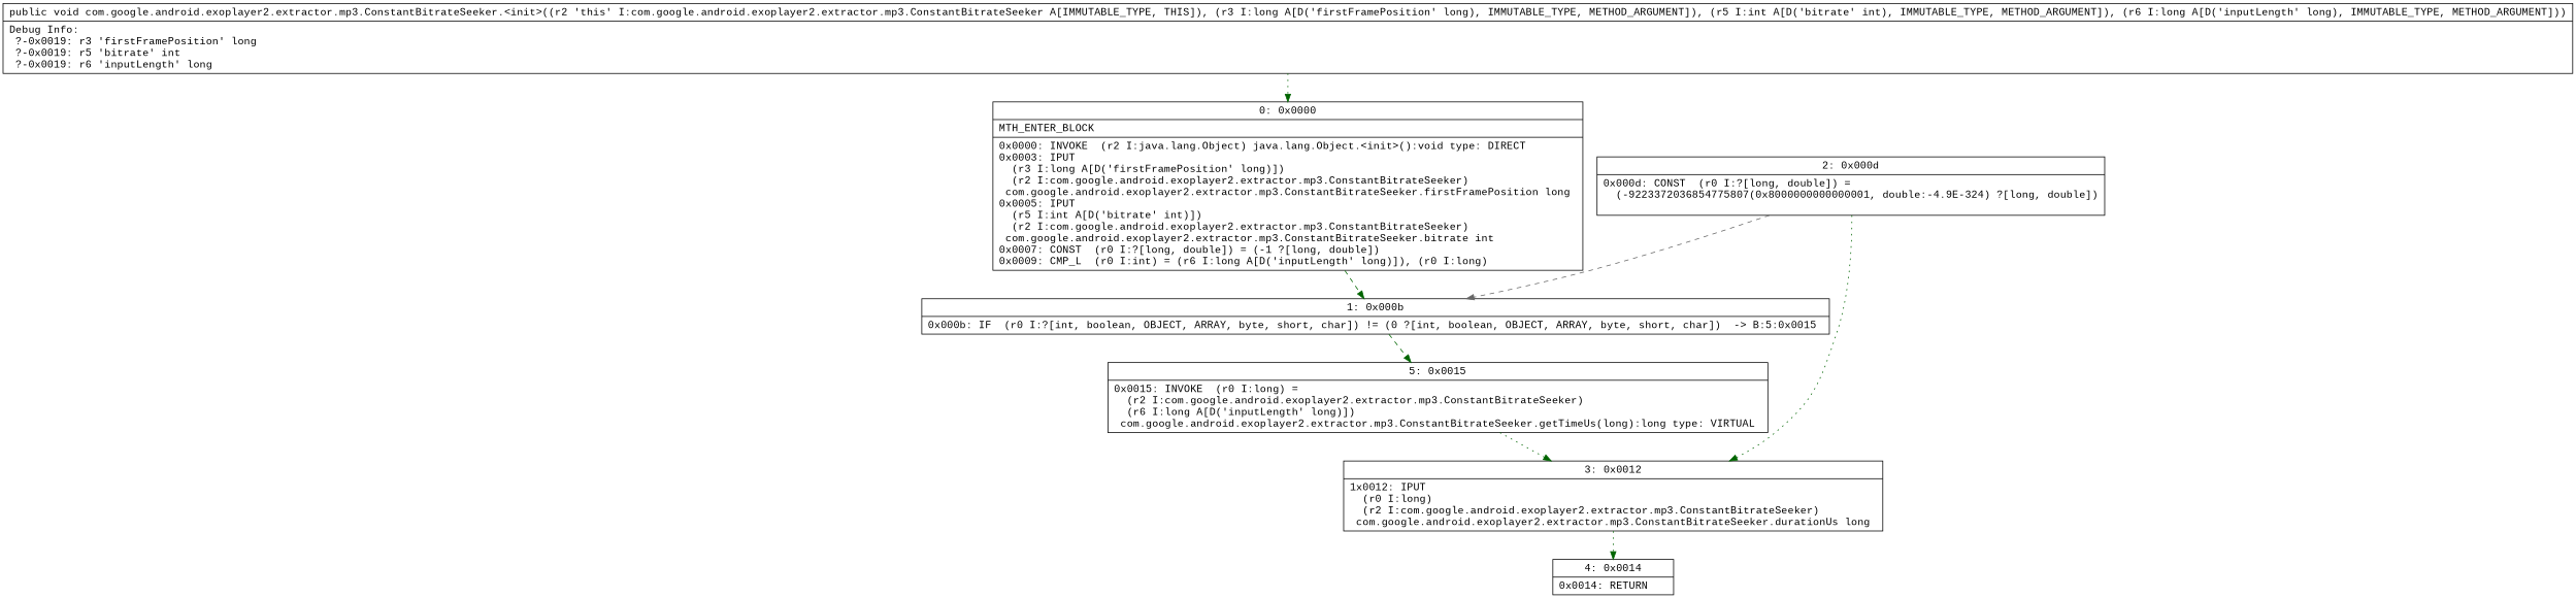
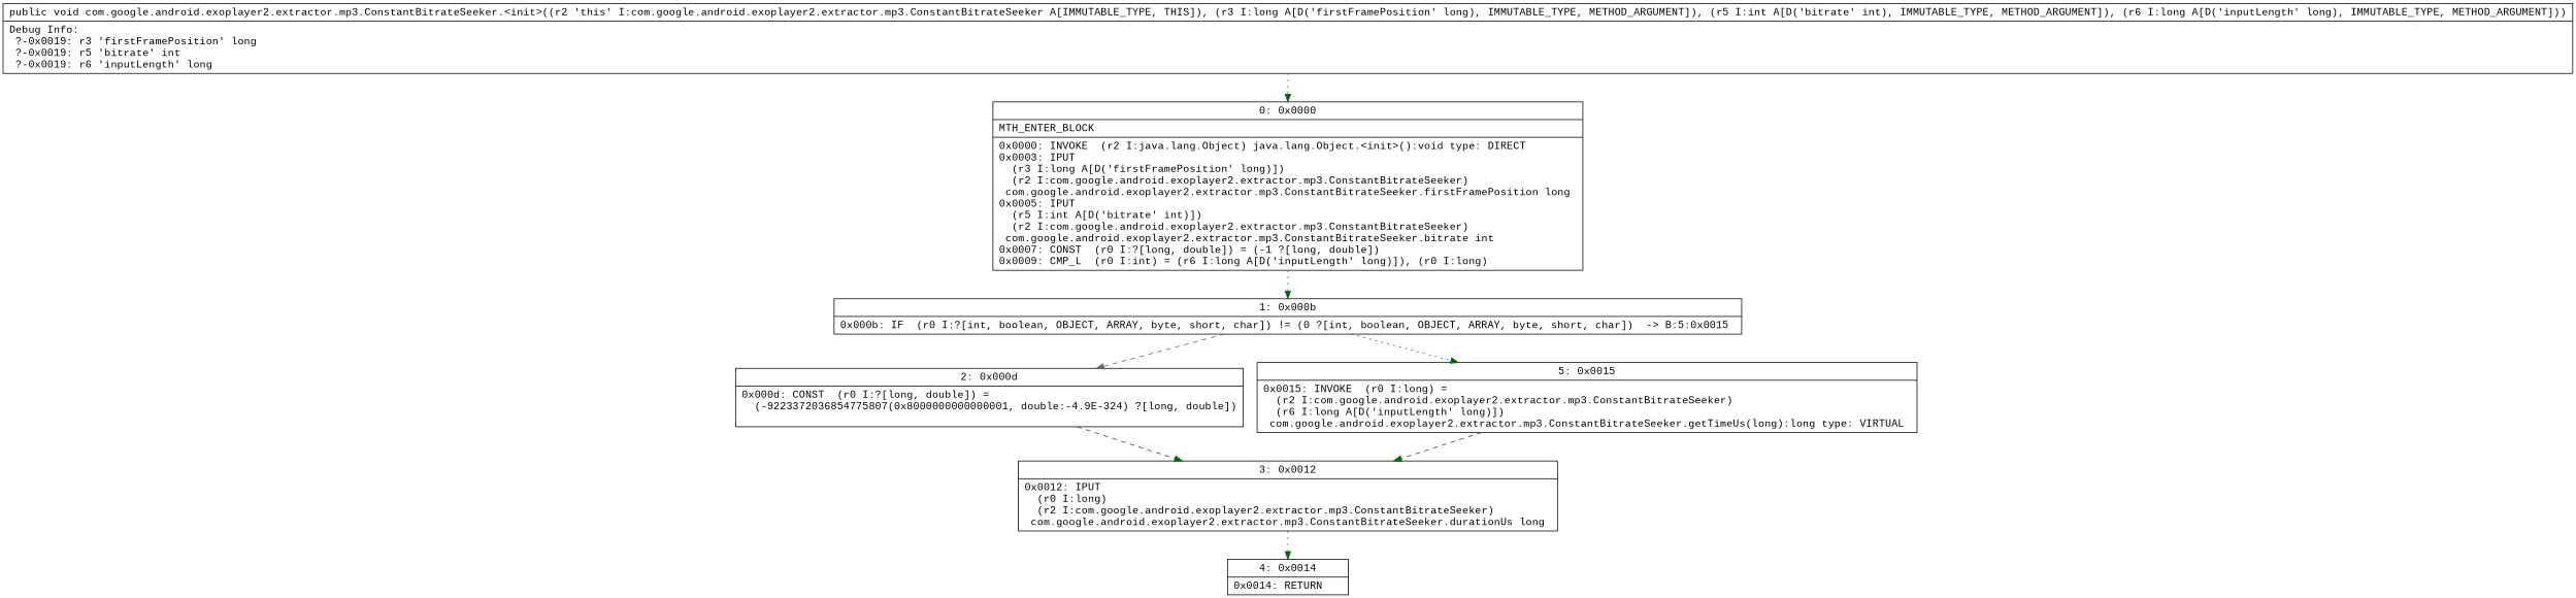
  digraph {
    fontname="Liberation Mono"
    node [fontname="Liberation Mono" shape=record]
    edge [color=darkgreen fontname="Liberation Mono" style=dashed]
    n1 [label="{0\:\ 0x0000|MTH_ENTER_BLOCK\l|0x0000: INVOKE  (r2 I:java.lang.Object) java.lang.Object.\<init\>():void type: DIRECT \l0x0003: IPUT  \l  (r3 I:long A[D('firstFramePosition' long)])\l  (r2 I:com.google.android.exoplayer2.extractor.mp3.ConstantBitrateSeeker)\l com.google.android.exoplayer2.extractor.mp3.ConstantBitrateSeeker.firstFramePosition long \l0x0005: IPUT  \l  (r5 I:int A[D('bitrate' int)])\l  (r2 I:com.google.android.exoplayer2.extractor.mp3.ConstantBitrateSeeker)\l com.google.android.exoplayer2.extractor.mp3.ConstantBitrateSeeker.bitrate int \l0x0007: CONST  (r0 I:?[long, double]) = (\-1 ?[long, double]) \l0x0009: CMP_L  (r0 I:int) = (r6 I:long A[D('inputLength' long)]), (r0 I:long) \l}"]
    n2 [label="{1\:\ 0x000b|0x000b: IF  (r0 I:?[int, boolean, OBJECT, ARRAY, byte, short, char]) != (0 ?[int, boolean, OBJECT, ARRAY, byte, short, char])  \-\> B:5:0x0015 \l}"]
    n3 [label="{2\:\ 0x000d|0x000d: CONST  (r0 I:?[long, double]) = \l  (\-9223372036854775807(0x8000000000000001, double:\-4.9E\-324) ?[long, double])\l \l}"]
    n4 [label="{5\:\ 0x0015|0x0015: INVOKE  (r0 I:long) = \l  (r2 I:com.google.android.exoplayer2.extractor.mp3.ConstantBitrateSeeker)\l  (r6 I:long A[D('inputLength' long)])\l com.google.android.exoplayer2.extractor.mp3.ConstantBitrateSeeker.getTimeUs(long):long type: VIRTUAL \l}"]
-   n5 [label="{3\:\ 0x0012|1x0012: IPUT  \l  (r0 I:long)\l  (r2 I:com.google.android.exoplayer2.extractor.mp3.ConstantBitrateSeeker)\l com.google.android.exoplayer2.extractor.mp3.ConstantBitrateSeeker.durationUs long \l}"]
+   n5 [label="{3\:\ 0x0012|0x0012: IPUT  \l  (r0 I:long)\l  (r2 I:com.google.android.exoplayer2.extractor.mp3.ConstantBitrateSeeker)\l com.google.android.exoplayer2.extractor.mp3.ConstantBitrateSeeker.durationUs long \l}"]
    n6 [label="{4\:\ 0x0014|0x0014: RETURN   \l}"]
    n7 [label="{public void com.google.android.exoplayer2.extractor.mp3.ConstantBitrateSeeker.\<init\>((r2 'this' I:com.google.android.exoplayer2.extractor.mp3.ConstantBitrateSeeker A[IMMUTABLE_TYPE, THIS]), (r3 I:long A[D('firstFramePosition' long), IMMUTABLE_TYPE, METHOD_ARGUMENT]), (r5 I:int A[D('bitrate' int), IMMUTABLE_TYPE, METHOD_ARGUMENT]), (r6 I:long A[D('inputLength' long), IMMUTABLE_TYPE, METHOD_ARGUMENT]))  | Debug Info:\l  ?\-0x0019: r3 'firstFramePosition' long\l  ?\-0x0019: r5 'bitrate' int\l  ?\-0x0019: r6 'inputLength' long\l}"]
-   n1 -> n2
-   n3 -> n2 [color=gray40]
-   n2 -> n4
-   n3 -> n5 [style=dotted]
-   n4 -> n5 [style=dotted]
+   n1 -> n2 [style=dotted]
+   n2 -> n3 [color=gray40]
+   n2 -> n4 [style=dotted]
+   n3 -> n5
+   n4 -> n5
    n5 -> n6 [style=dotted]
    n7 -> n1 [style=dotted]
  }
